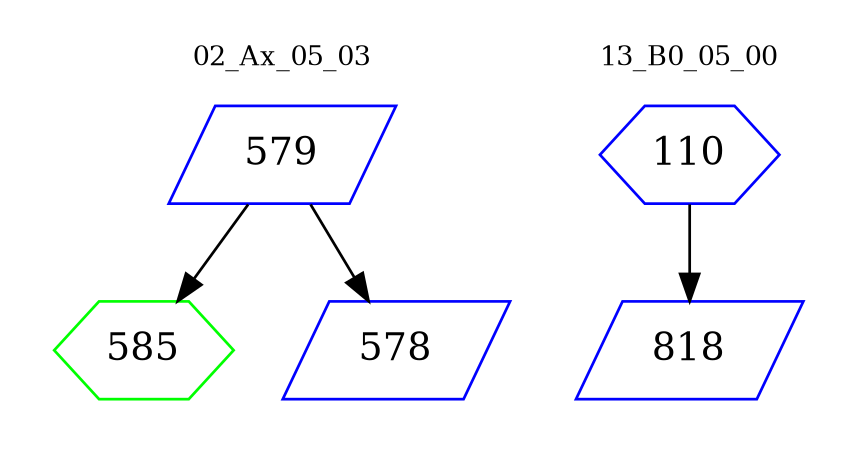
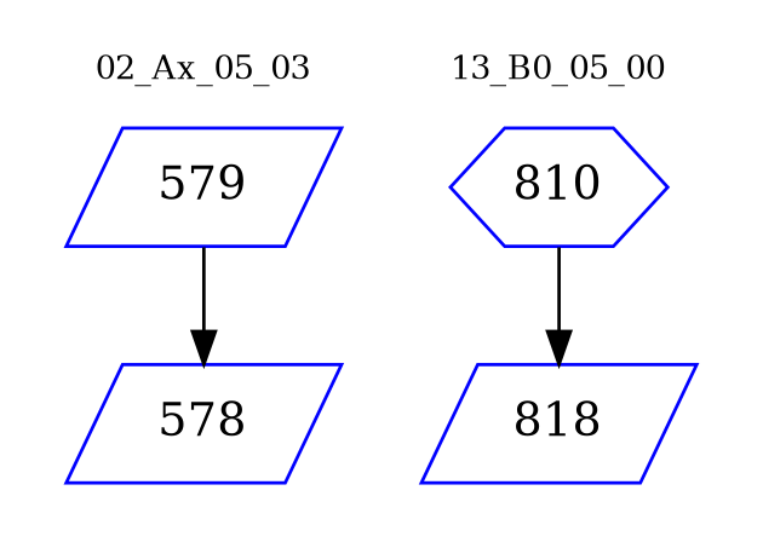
  digraph {
    node [color=blue shape=parallelogram]
    edge [color=black]
    n1 [label=579]
-   n2 [color=green label=585 shape=hexagon]
    n3 [label=578]
-   n4 [label=110 shape=hexagon]
+   n4 [label=810 shape=hexagon]
    n5 [label=818]
    subgraph cluster_1 {
      color=white
      fontsize=10
      label="02_Ax_05_03"
      n1
-     n2
      n3
    }
    subgraph cluster_2 {
      color=white
      fontsize=10
      label="13_B0_05_00"
      n4
      n5
    }
-   n1 -> n2
    n1 -> n3
    n4 -> n5
  }
